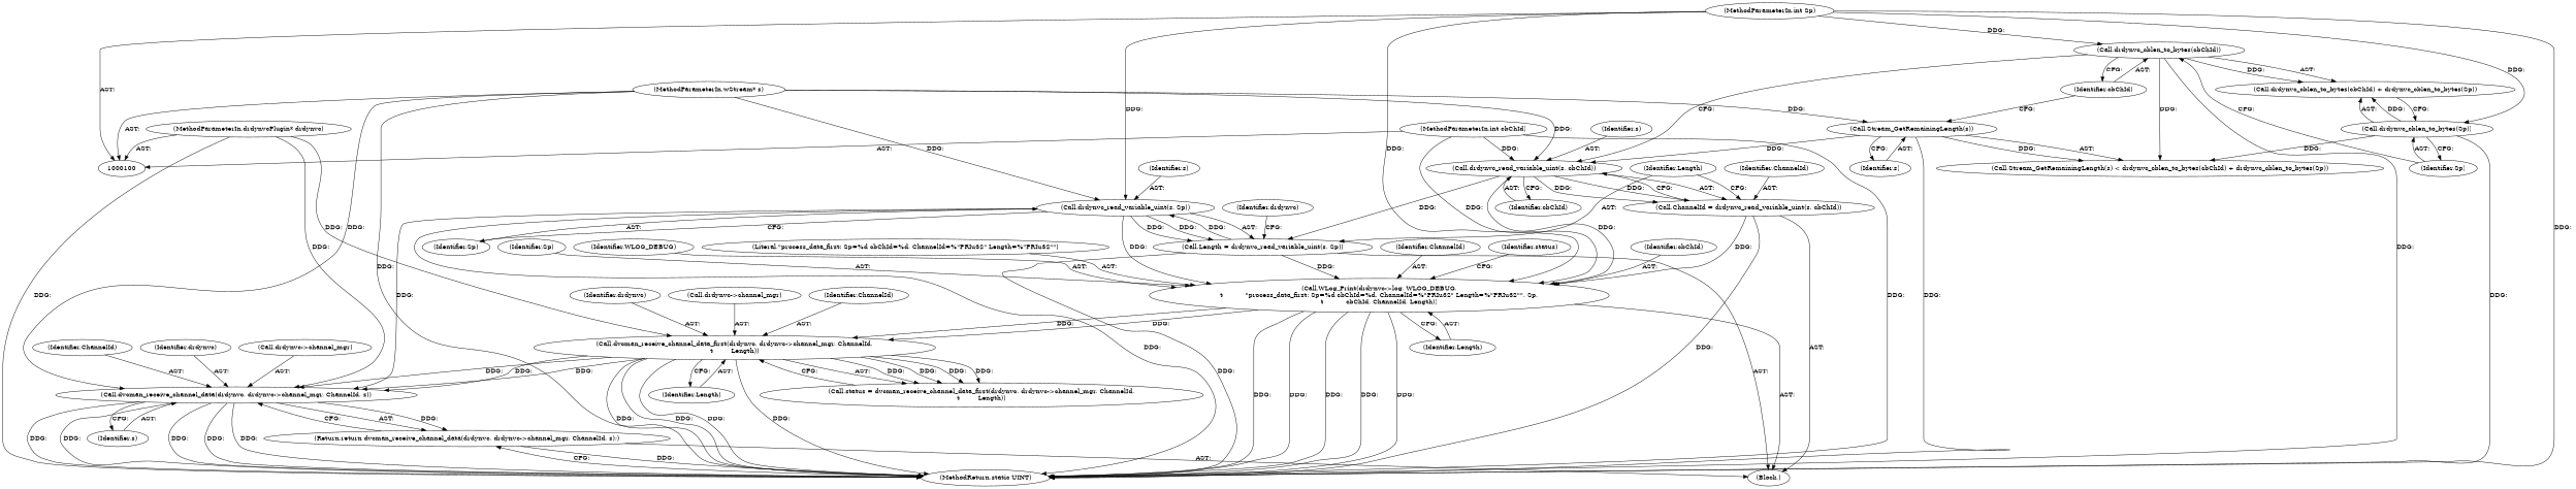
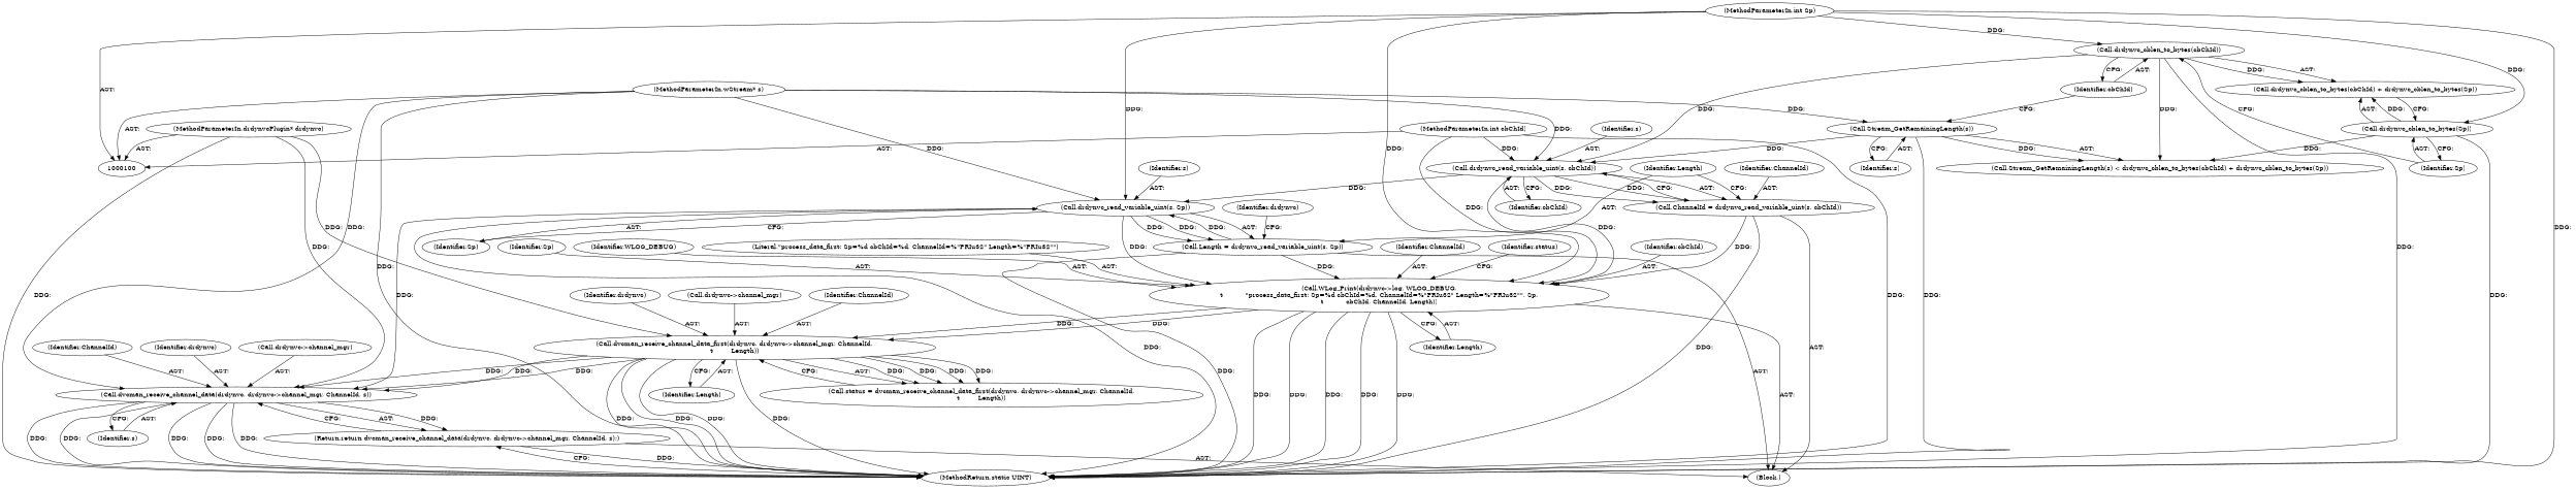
  digraph {
    n1 [label="(Call,dvcman_receive_channel_data(drdynvc, drdynvc->channel_mgr, ChannelId, s))"]
    n2 [label="(Return,return dvcman_receive_channel_data(drdynvc, drdynvc->channel_mgr, ChannelId, s);)"]
    n3 [label="(MethodReturn,static UINT)"]
    n4 [label="(Identifier,s)"]
    n5 [label="(Block,)"]
    n6 [label="(Call,dvcman_receive_channel_data_first(drdynvc, drdynvc->channel_mgr, ChannelId,\n\t         Length))"]
    n7 [label="(Identifier,Length)"]
    n8 [label="(Call,status = dvcman_receive_channel_data_first(drdynvc, drdynvc->channel_mgr, ChannelId,\n\t         Length))"]
    n9 [label="(MethodParameterIn,drdynvcPlugin* drdynvc)"]
    1000100
    n11 [label="(Call,WLog_Print(drdynvc->log, WLOG_DEBUG,\n\t           \"process_data_first: Sp=%d cbChId=%d, ChannelId=%\"PRIu32\" Length=%\"PRIu32\"\", Sp,\n\t           cbChId, ChannelId, Length))"]
    n12 [label="(Identifier,Length)"]
    n13 [label="(Call,drdynvc_read_variable_uint(s, Sp))"]
    n14 [label="(Call,Length = drdynvc_read_variable_uint(s, Sp))"]
    n15 [label="(Identifier,Sp)"]
    n16 [label="(Call,drdynvc_read_variable_uint(s, cbChId))"]
    n17 [label="(Call,ChannelId = drdynvc_read_variable_uint(s, cbChId))"]
    n18 [label="(Identifier,cbChId)"]
    n19 [label="(Call,Stream_GetRemainingLength(s))"]
    n20 [label="(Identifier,s)"]
    n21 [label="(Call,Stream_GetRemainingLength(s) < drdynvc_cblen_to_bytes(cbChId) + drdynvc_cblen_to_bytes(Sp))"]
    n22 [label="(MethodParameterIn,wStream* s)"]
    n23 [label="(Call,drdynvc_cblen_to_bytes(cbChId))"]
    n24 [label="(Call,drdynvc_cblen_to_bytes(cbChId) + drdynvc_cblen_to_bytes(Sp))"]
    n25 [label="(Identifier,cbChId)"]
    n26 [label="(Call,drdynvc_cblen_to_bytes(Sp))"]
    n27 [label="(MethodParameterIn,int cbChId)"]
    n28 [label="(Identifier,Sp)"]
    n29 [label="(MethodParameterIn,int Sp)"]
    n30 [label="(Identifier,ChannelId)"]
    n31 [label="(Identifier,ChannelId)"]
    n32 [label="(Identifier,drdynvc)"]
    n33 [label="(Identifier,status)"]
    n34 [label="(Identifier,cbChId)"]
    n35 [label="(Call,drdynvc->channel_mgr)"]
    n36 [label="(Identifier,s)"]
    n37 [label="(Call,drdynvc->channel_mgr)"]
    n38 [label="(Identifier,Sp)"]
    n39 [label="(Identifier,Length)"]
    n40 [label="(Identifier,ChannelId)"]
    n41 [label="(Identifier,WLOG_DEBUG)"]
    n42 [label="(Identifier,ChannelId)"]
    n43 [label="(Identifier,drdynvc)"]
    n44 [label="(Identifier,drdynvc)"]
    n45 [label="(Literal,\"process_data_first: Sp=%d cbChId=%d, ChannelId=%\"PRIu32\" Length=%\"PRIu32\"\")"]
    n46 [label="(Identifier,s)"]
    n1 -> n2 [label="AST: "]
    n1 -> n2 [label="DDG: "]
    n1 -> n3 [label="DDG: "]
    n1 -> n3 [label="DDG: "]
    n1 -> n3 [label="DDG: "]
    n1 -> n3 [label="DDG: "]
    n1 -> n3 [label="DDG: "]
    n1 -> n4 [label="CFG: "]
    n2 -> n1 [label="CFG: "]
    n2 -> n3 [label="DDG: "]
    n2 -> n5 [label="AST: "]
    n3 -> n2 [label="CFG: "]
    n4 -> n1 [label="AST: "]
    n6 -> n1 [label="DDG: "]
    n6 -> n1 [label="DDG: "]
    n6 -> n1 [label="DDG: "]
    n6 -> n3 [label="DDG: "]
    n6 -> n3 [label="DDG: "]
    n6 -> n3 [label="DDG: "]
    n6 -> n3 [label="DDG: "]
    n6 -> n7 [label="CFG: "]
    n6 -> n8 [label="AST: "]
    n6 -> n8 [label="DDG: "]
    n6 -> n8 [label="DDG: "]
    n6 -> n8 [label="DDG: "]
    n6 -> n8 [label="DDG: "]
    n7 -> n6 [label="AST: "]
    n8 -> n6 [label="CFG: "]
    n9 -> n1 [label="DDG: "]
    n9 -> n3 [label="DDG: "]
    n9 -> n6 [label="DDG: "]
    n9 -> 1000100 [label="AST: "]
    n11 -> n3 [label="DDG: "]
    n11 -> n3 [label="DDG: "]
    n11 -> n3 [label="DDG: "]
    n11 -> n3 [label="DDG: "]
    n11 -> n3 [label="DDG: "]
    n11 -> n5 [label="AST: "]
    n11 -> n6 [label="DDG: "]
    n11 -> n6 [label="DDG: "]
    n11 -> n12 [label="CFG: "]
    n12 -> n11 [label="AST: "]
    n13 -> n1 [label="DDG: "]
    n13 -> n3 [label="DDG: "]
    n13 -> n11 [label="DDG: "]
    n13 -> n14 [label="AST: "]
    n13 -> n14 [label="DDG: "]
    n13 -> n14 [label="DDG: "]
    n13 -> n15 [label="CFG: "]
    n14 -> n3 [label="DDG: "]
    n14 -> n5 [label="AST: "]
    n14 -> n11 [label="DDG: "]
    n14 -> n13 [label="DDG: "]
    n15 -> n13 [label="AST: "]
    n16 -> n11 [label="DDG: "]
-   n16 -> n14 [label="DDG: "]
+   n16 -> n13 [label="DDG: "]
    n16 -> n17 [label="AST: "]
    n16 -> n17 [label="DDG: "]
    n16 -> n17 [label="DDG: "]
    n16 -> n18 [label="CFG: "]
    n17 -> n3 [label="DDG: "]
    n17 -> n5 [label="AST: "]
    n17 -> n11 [label="DDG: "]
    n17 -> n16 [label="CFG: "]
    n18 -> n16 [label="AST: "]
    n19 -> n3 [label="DDG: "]
    n19 -> n16 [label="DDG: "]
    n19 -> n20 [label="CFG: "]
    n19 -> n21 [label="AST: "]
    n19 -> n21 [label="DDG: "]
    n20 -> n19 [label="AST: "]
    n22 -> n1 [label="DDG: "]
    n22 -> n3 [label="DDG: "]
    n22 -> 1000100 [label="AST: "]
    n22 -> n13 [label="DDG: "]
    n22 -> n16 [label="DDG: "]
    n22 -> n19 [label="DDG: "]
    n23 -> n3 [label="DDG: "]
-   n23 -> n16 [label="CFG: "]
+   n23 -> n16 [label="DDG: "]
    n23 -> n21 [label="DDG: "]
    n23 -> n24 [label="AST: "]
    n23 -> n24 [label="DDG: "]
    n23 -> n25 [label="CFG: "]
    n24 -> n26 [label="CFG: "]
    n25 -> n19 [label="CFG: "]
    n25 -> n23 [label="AST: "]
    n26 -> n3 [label="DDG: "]
    n26 -> n21 [label="DDG: "]
    n26 -> n24 [label="AST: "]
    n26 -> n24 [label="DDG: "]
    n26 -> n28 [label="CFG: "]
    n27 -> n3 [label="DDG: "]
    n27 -> 1000100 [label="AST: "]
    n27 -> n11 [label="DDG: "]
    n27 -> n16 [label="DDG: "]
    n28 -> n23 [label="CFG: "]
    n28 -> n26 [label="AST: "]
    n29 -> n3 [label="DDG: "]
    n29 -> 1000100 [label="AST: "]
    n29 -> n11 [label="DDG: "]
    n29 -> n13 [label="DDG: "]
    n29 -> n23 [label="DDG: "]
    n29 -> n26 [label="DDG: "]
    n30 -> n11 [label="AST: "]
    n31 -> n1 [label="AST: "]
    n32 -> n1 [label="AST: "]
    n33 -> n11 [label="CFG: "]
    n34 -> n11 [label="AST: "]
    n35 -> n1 [label="AST: "]
    n36 -> n16 [label="AST: "]
    n37 -> n6 [label="AST: "]
    n38 -> n11 [label="AST: "]
    n39 -> n14 [label="AST: "]
    n39 -> n17 [label="CFG: "]
    n40 -> n6 [label="AST: "]
    n41 -> n11 [label="AST: "]
    n42 -> n17 [label="AST: "]
    n43 -> n14 [label="CFG: "]
    n44 -> n6 [label="AST: "]
    n45 -> n11 [label="AST: "]
    n46 -> n13 [label="AST: "]
  }
